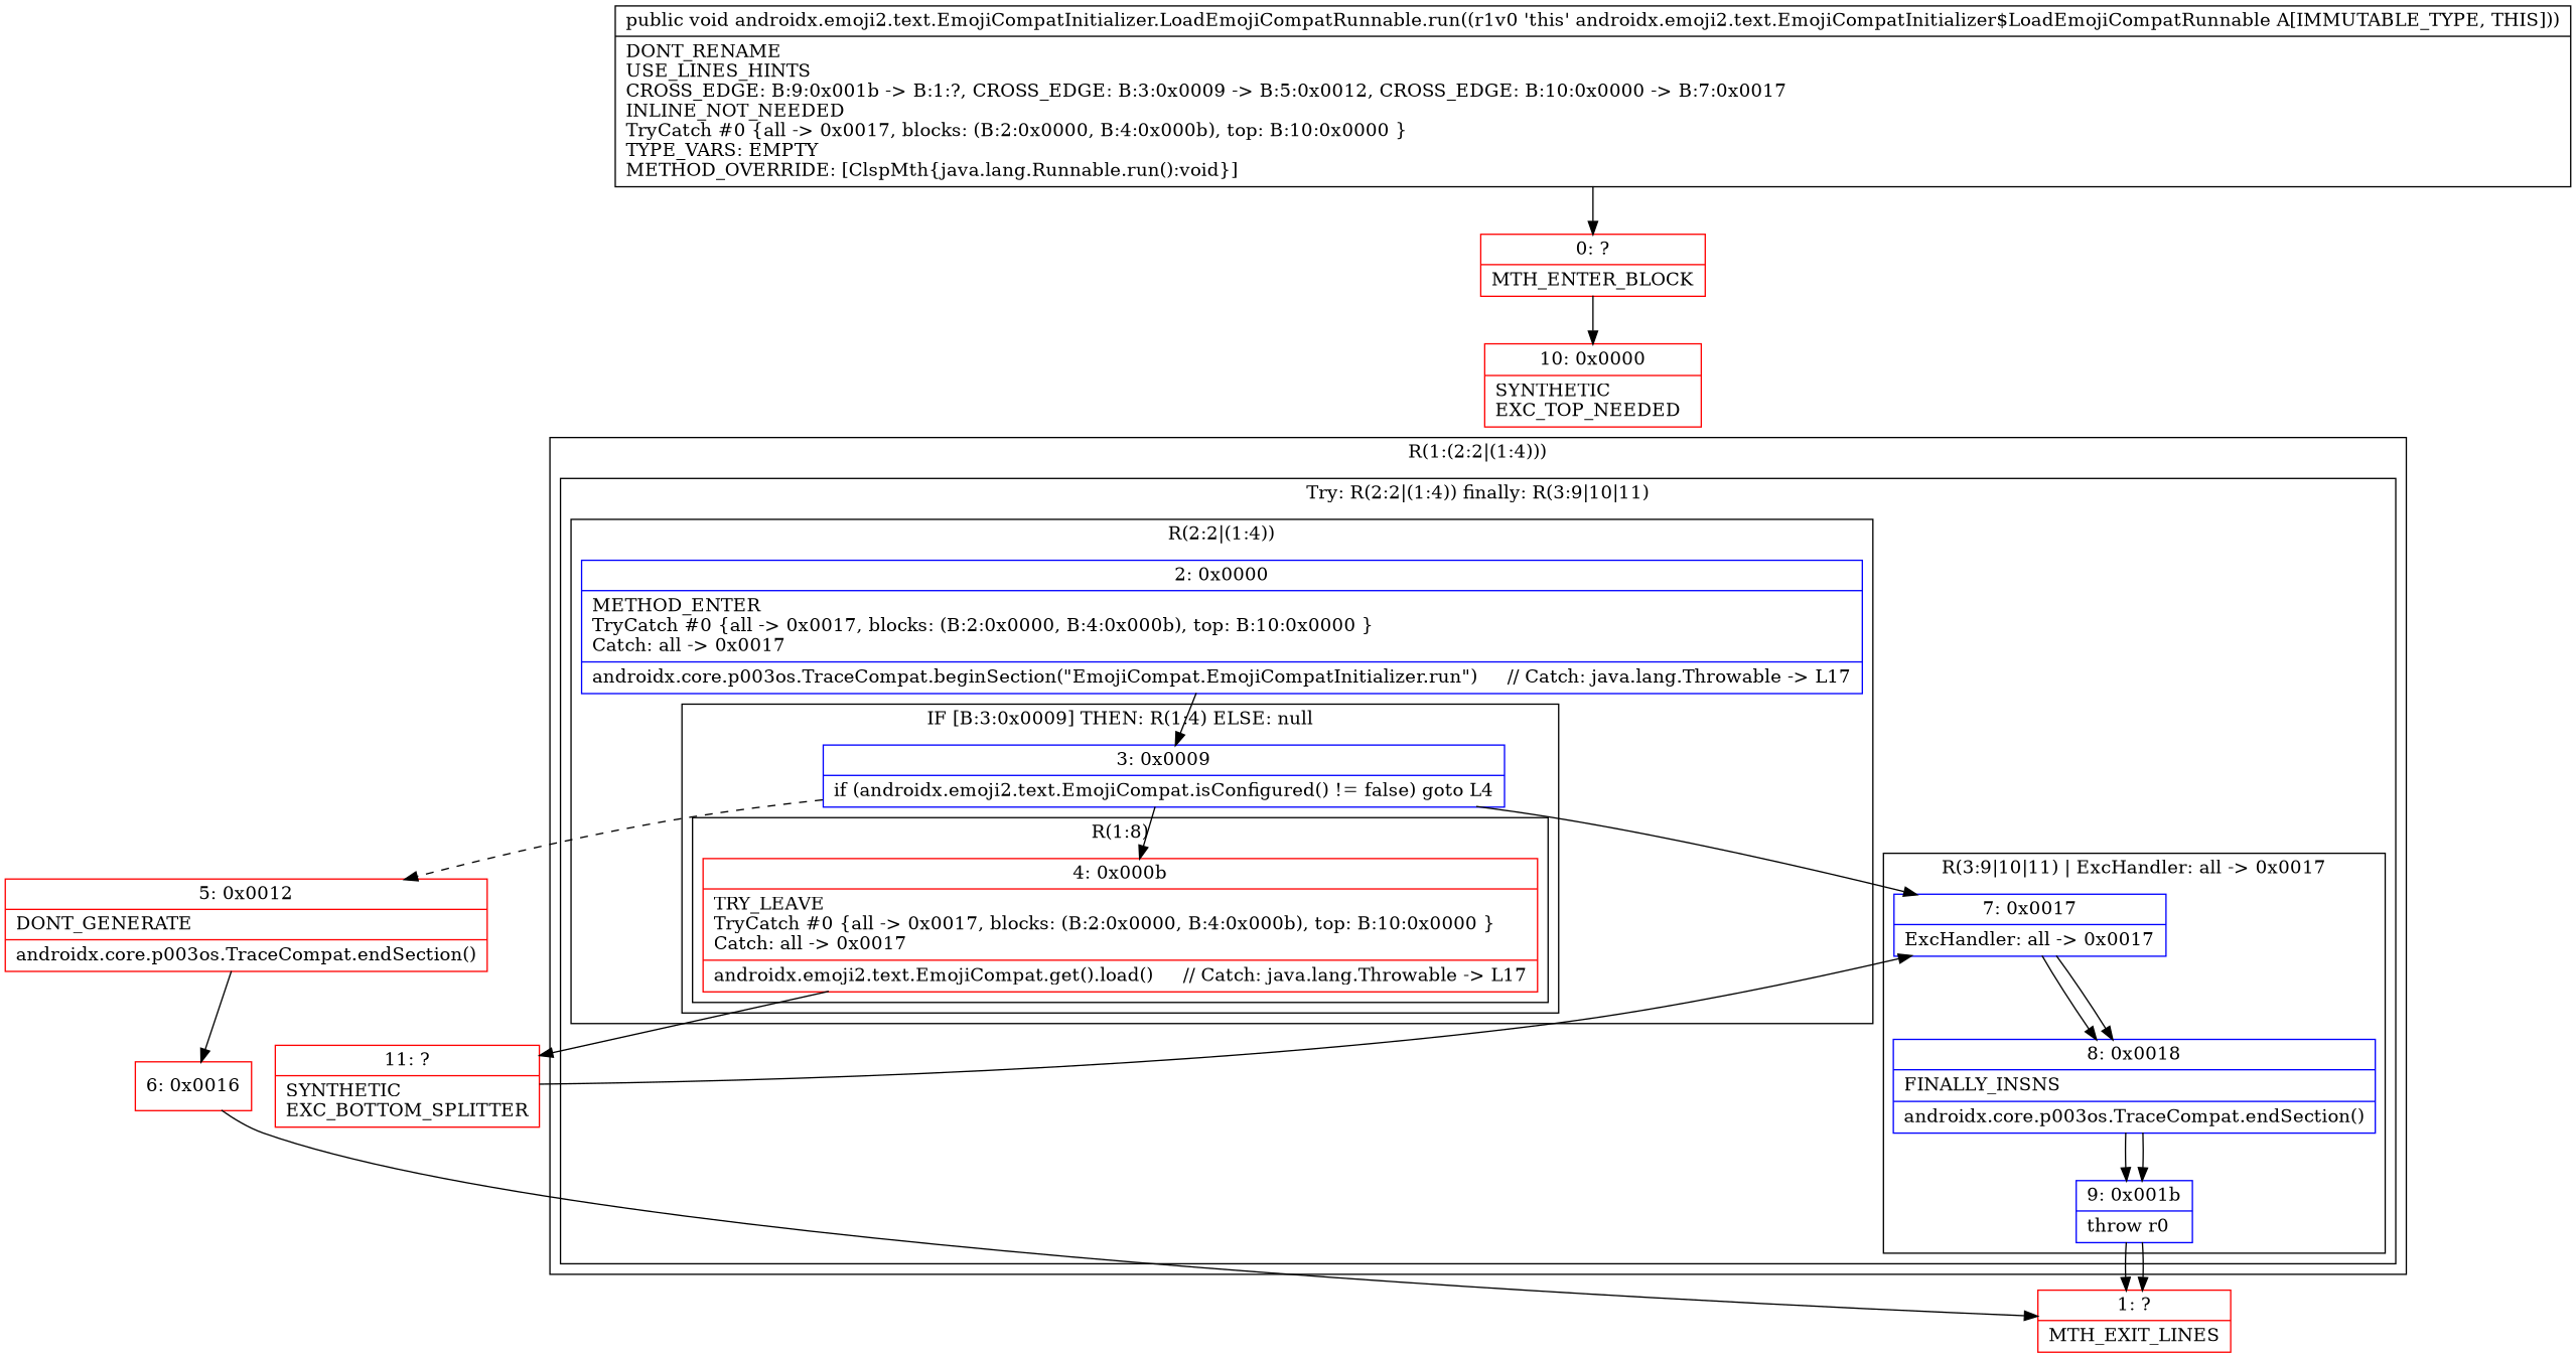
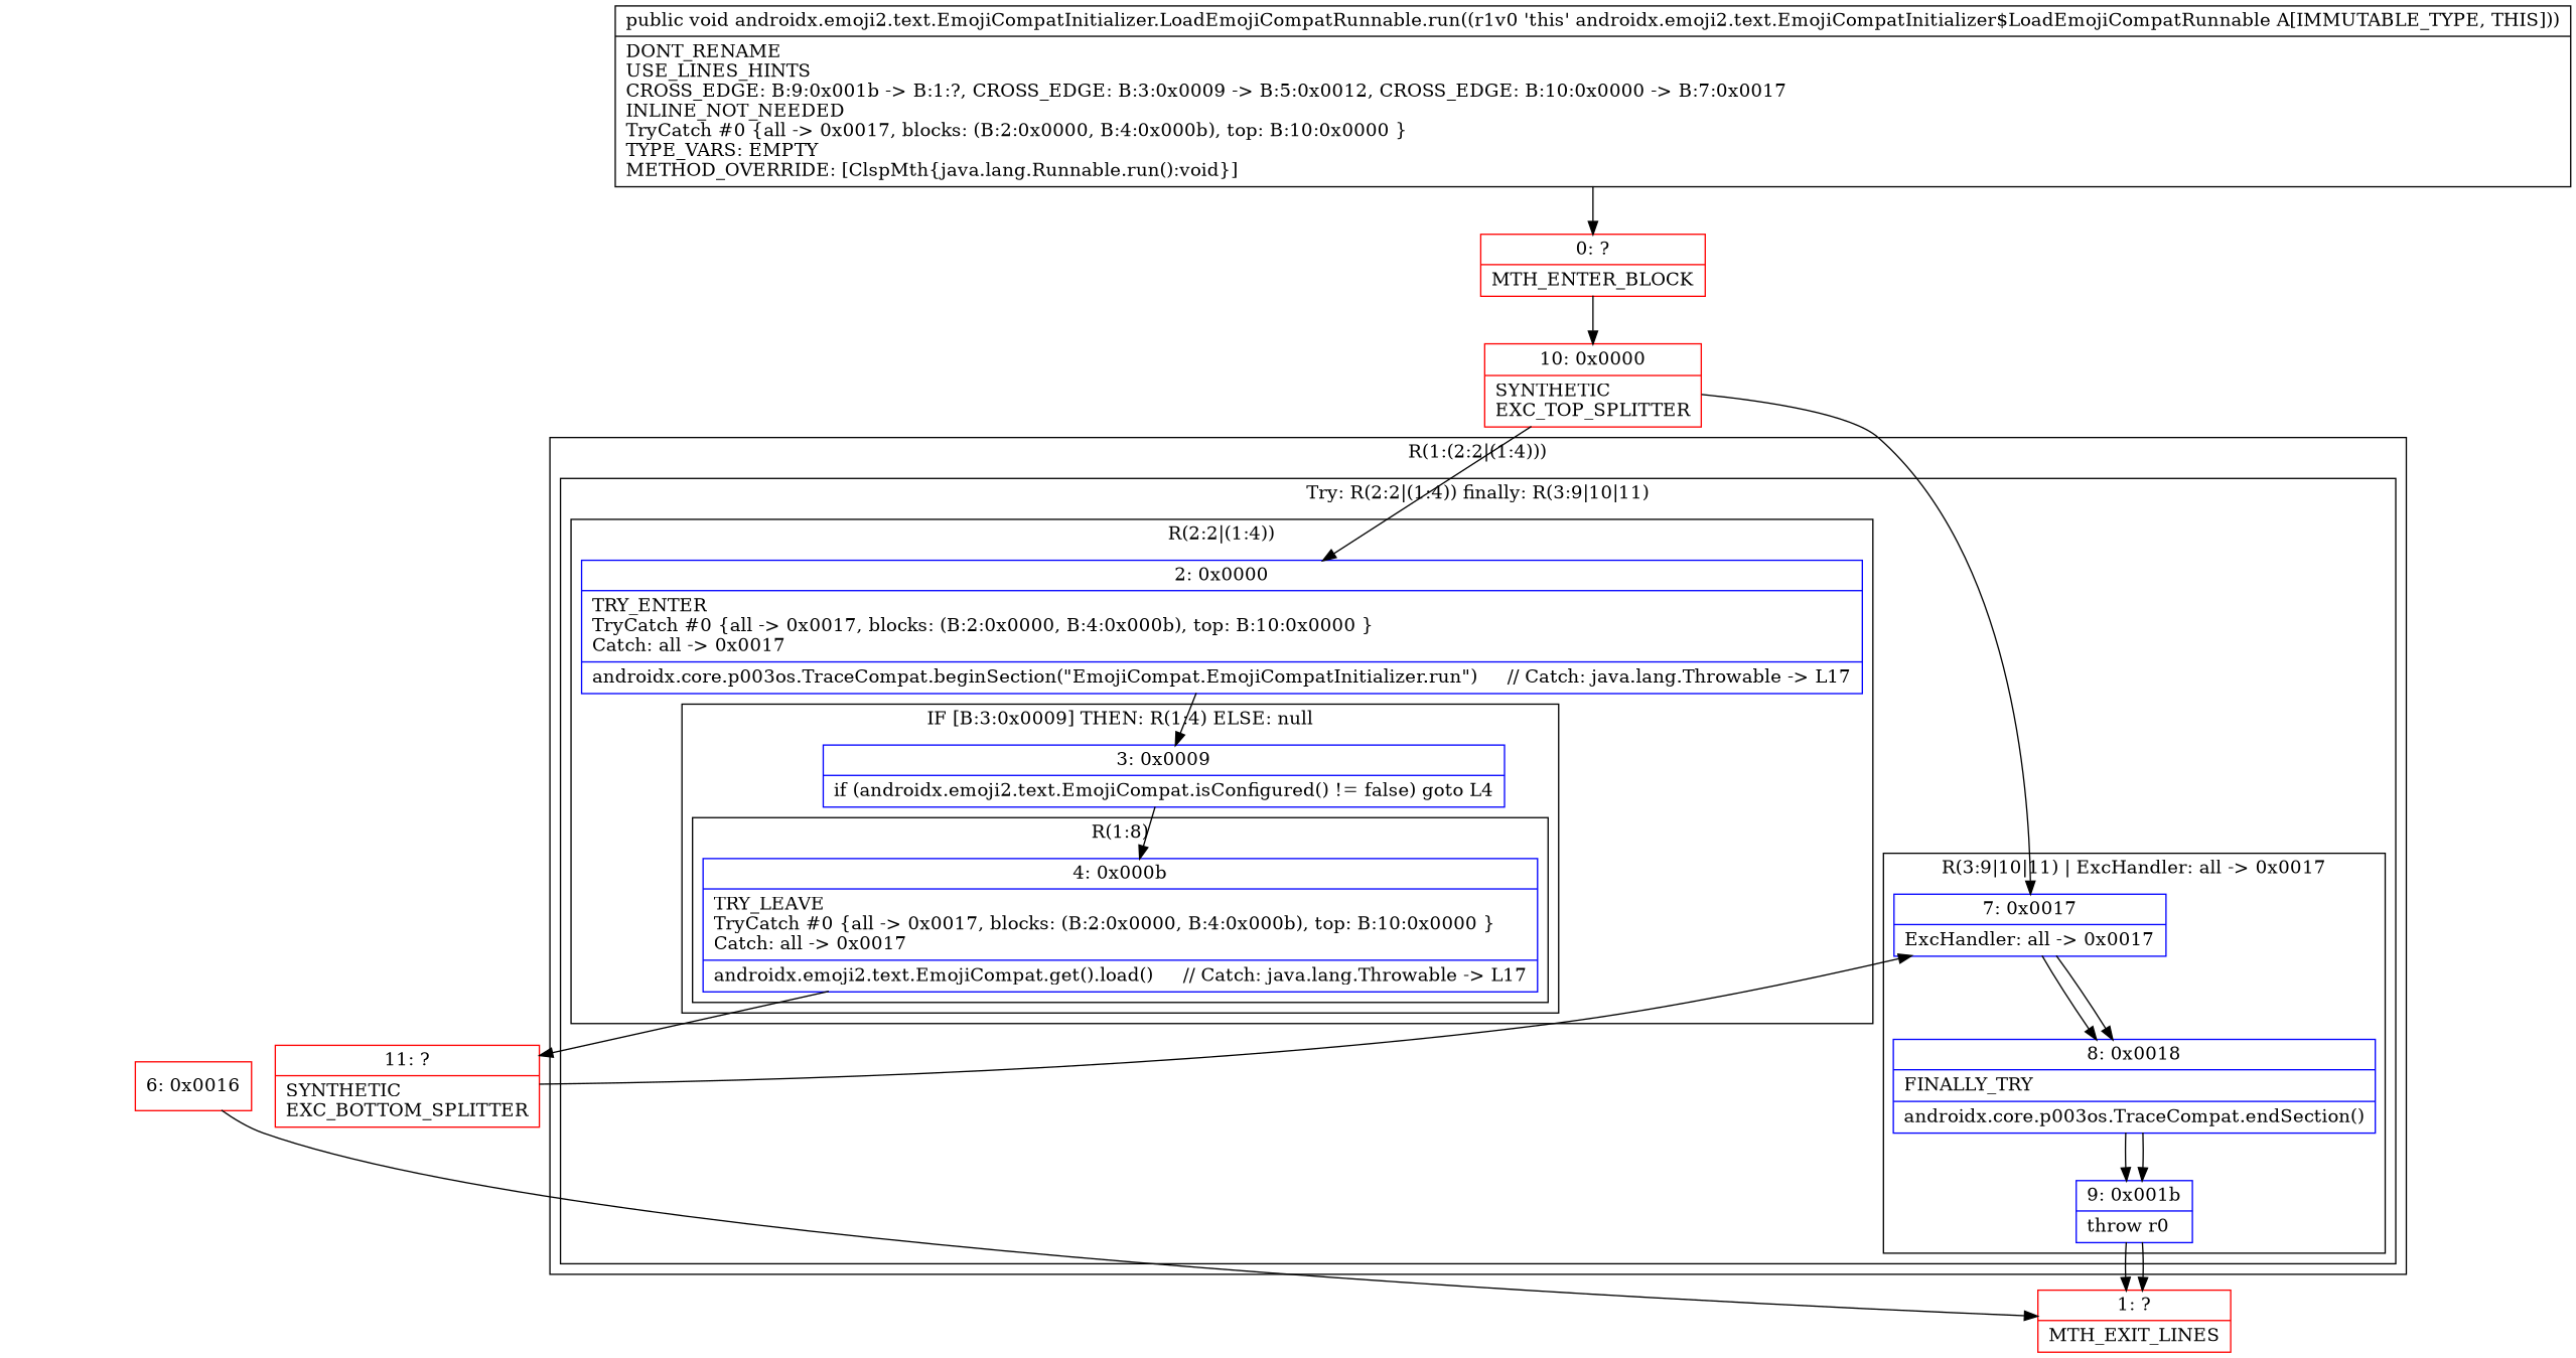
  digraph {
    node [color=blue shape=record]
-   n1 [color=red label="{4\:\ 0x000b|TRY_LEAVE\lTryCatch #0 \{all \-\> 0x0017, blocks: (B:2:0x0000, B:4:0x000b), top: B:10:0x0000 \}\lCatch: all \-\> 0x0017\l|androidx.emoji2.text.EmojiCompat.get().load()     \/\/ Catch: java.lang.Throwable \-\> L17\l}"]
+   n1 [label="{4\:\ 0x000b|TRY_LEAVE\lTryCatch #0 \{all \-\> 0x0017, blocks: (B:2:0x0000, B:4:0x000b), top: B:10:0x0000 \}\lCatch: all \-\> 0x0017\l|androidx.emoji2.text.EmojiCompat.get().load()     \/\/ Catch: java.lang.Throwable \-\> L17\l}"]
    n2 [label="{3\:\ 0x0009|if (androidx.emoji2.text.EmojiCompat.isConfigured() != false) goto L4\l}"]
-   n3 [label="{2\:\ 0x0000|METHOD_ENTER\lTryCatch #0 \{all \-\> 0x0017, blocks: (B:2:0x0000, B:4:0x000b), top: B:10:0x0000 \}\lCatch: all \-\> 0x0017\l|androidx.core.p003os.TraceCompat.beginSection(\"EmojiCompat.EmojiCompatInitializer.run\")     \/\/ Catch: java.lang.Throwable \-\> L17\l}"]
+   n3 [label="{2\:\ 0x0000|TRY_ENTER\lTryCatch #0 \{all \-\> 0x0017, blocks: (B:2:0x0000, B:4:0x000b), top: B:10:0x0000 \}\lCatch: all \-\> 0x0017\l|androidx.core.p003os.TraceCompat.beginSection(\"EmojiCompat.EmojiCompatInitializer.run\")     \/\/ Catch: java.lang.Throwable \-\> L17\l}"]
    n4 [label="{7\:\ 0x0017|ExcHandler: all \-\> 0x0017\l}"]
-   n5 [label="{8\:\ 0x0018|FINALLY_INSNS\l|androidx.core.p003os.TraceCompat.endSection()\l}"]
+   n5 [label="{8\:\ 0x0018|FINALLY_TRY\l|androidx.core.p003os.TraceCompat.endSection()\l}"]
    n6 [label="{9\:\ 0x001b|throw r0\l}"]
    n7 [color=red label="{11\:\ ?|SYNTHETIC\lEXC_BOTTOM_SPLITTER\l}"]
-   n8 [color=red label="{5\:\ 0x0012|DONT_GENERATE\l|androidx.core.p003os.TraceCompat.endSection()\l}"]
    n9 [color=red label="{1\:\ ?|MTH_EXIT_LINES\l}"]
    n10 [color=red label="{6\:\ 0x0016}"]
    n11 [color=red label="{0\:\ ?|MTH_ENTER_BLOCK\l}"]
-   n12 [color=red label="{10\:\ 0x0000|SYNTHETIC\lEXC_TOP_NEEDED\l}"]
+   n12 [color=red label="{10\:\ 0x0000|SYNTHETIC\lEXC_TOP_SPLITTER\l}"]
    n13 [label="{public void androidx.emoji2.text.EmojiCompatInitializer.LoadEmojiCompatRunnable.run((r1v0 'this' androidx.emoji2.text.EmojiCompatInitializer$LoadEmojiCompatRunnable A[IMMUTABLE_TYPE, THIS]))  | DONT_RENAME\lUSE_LINES_HINTS\lCROSS_EDGE: B:9:0x001b \-\> B:1:?, CROSS_EDGE: B:3:0x0009 \-\> B:5:0x0012, CROSS_EDGE: B:10:0x0000 \-\> B:7:0x0017\lINLINE_NOT_NEEDED\lTryCatch #0 \{all \-\> 0x0017, blocks: (B:2:0x0000, B:4:0x000b), top: B:10:0x0000 \}\lTYPE_VARS: EMPTY\lMETHOD_OVERRIDE: [ClspMth\{java.lang.Runnable.run():void\}]\l}" color=""]
    subgraph cluster_1 {
      label="R(1:(2:2|(1:4)))"
      subgraph cluster_2 {
        label="Try: R(2:2|(1:4)) finally: R(3:9|10|11)"
        subgraph cluster_3 {
          label="R(2:2|(1:4))"
          n3
          subgraph cluster_4 {
            label="IF [B:3:0x0009] THEN: R(1:4) ELSE: null"
            n2
            subgraph cluster_5 {
              label="R(1:8)"
              n1
            }
          }
        }
        subgraph cluster_6 {
          label="R(3:9|10|11) | ExcHandler: all \-\> 0x0017\l"
          n4
          n5
          n6
        }
      }
    }
    subgraph cluster_7 {
      label="R(3:9|10|11) | ExcHandler: all \-\> 0x0017\l"
    }
    n1 -> n7
    n2 -> n1
-   n2 -> n8 [style=dashed]
    n3 -> n2
    n4 -> n5
    n4 -> n5
    n5 -> n6
    n5 -> n6
    n6 -> n9
    n6 -> n9
    n7 -> n4
-   n8 -> n10
    n10 -> n9
    n11 -> n12
-   n2 -> n4
+   n12 -> n3
+   n12 -> n4
    n13 -> n11
  }
